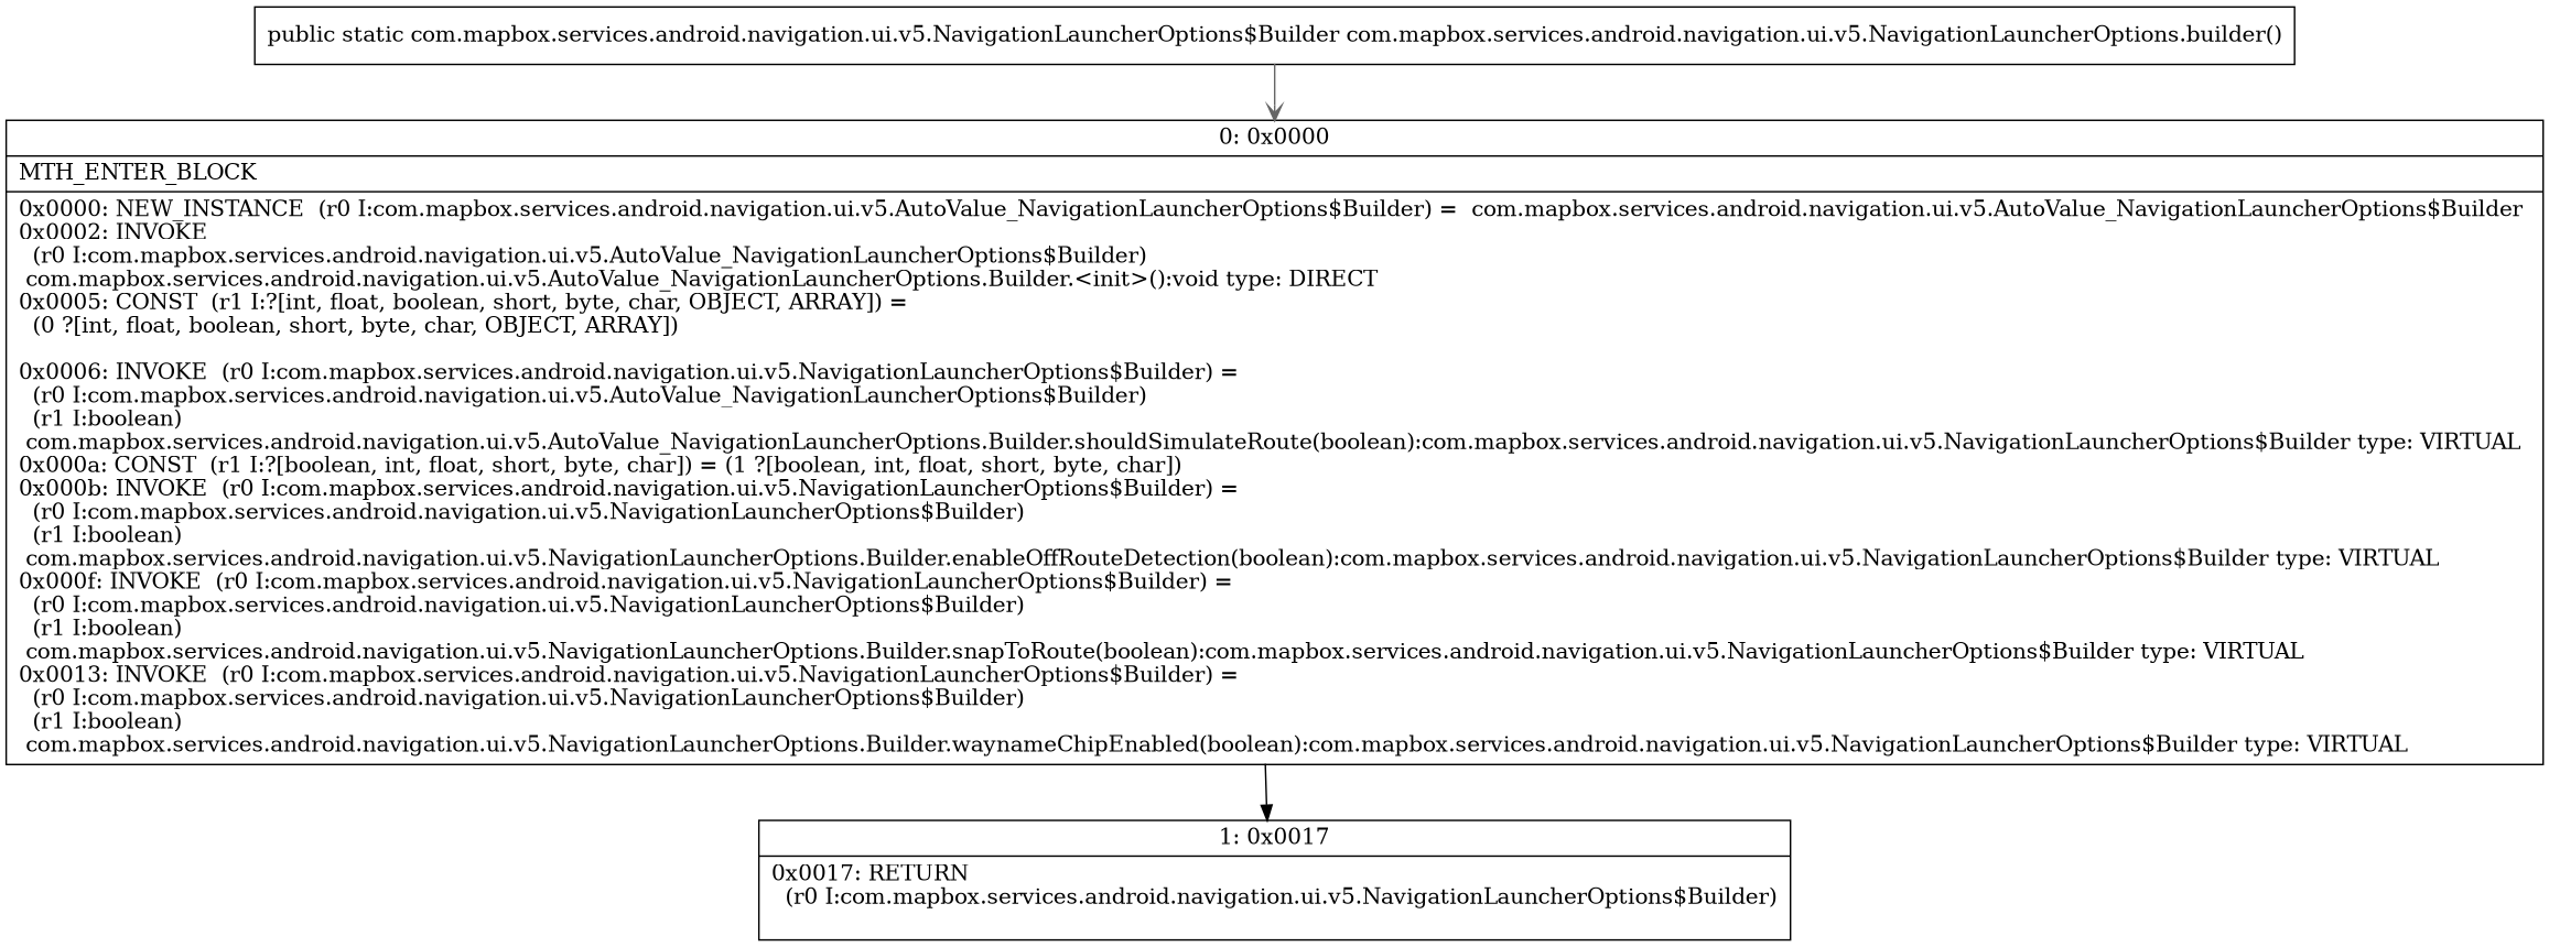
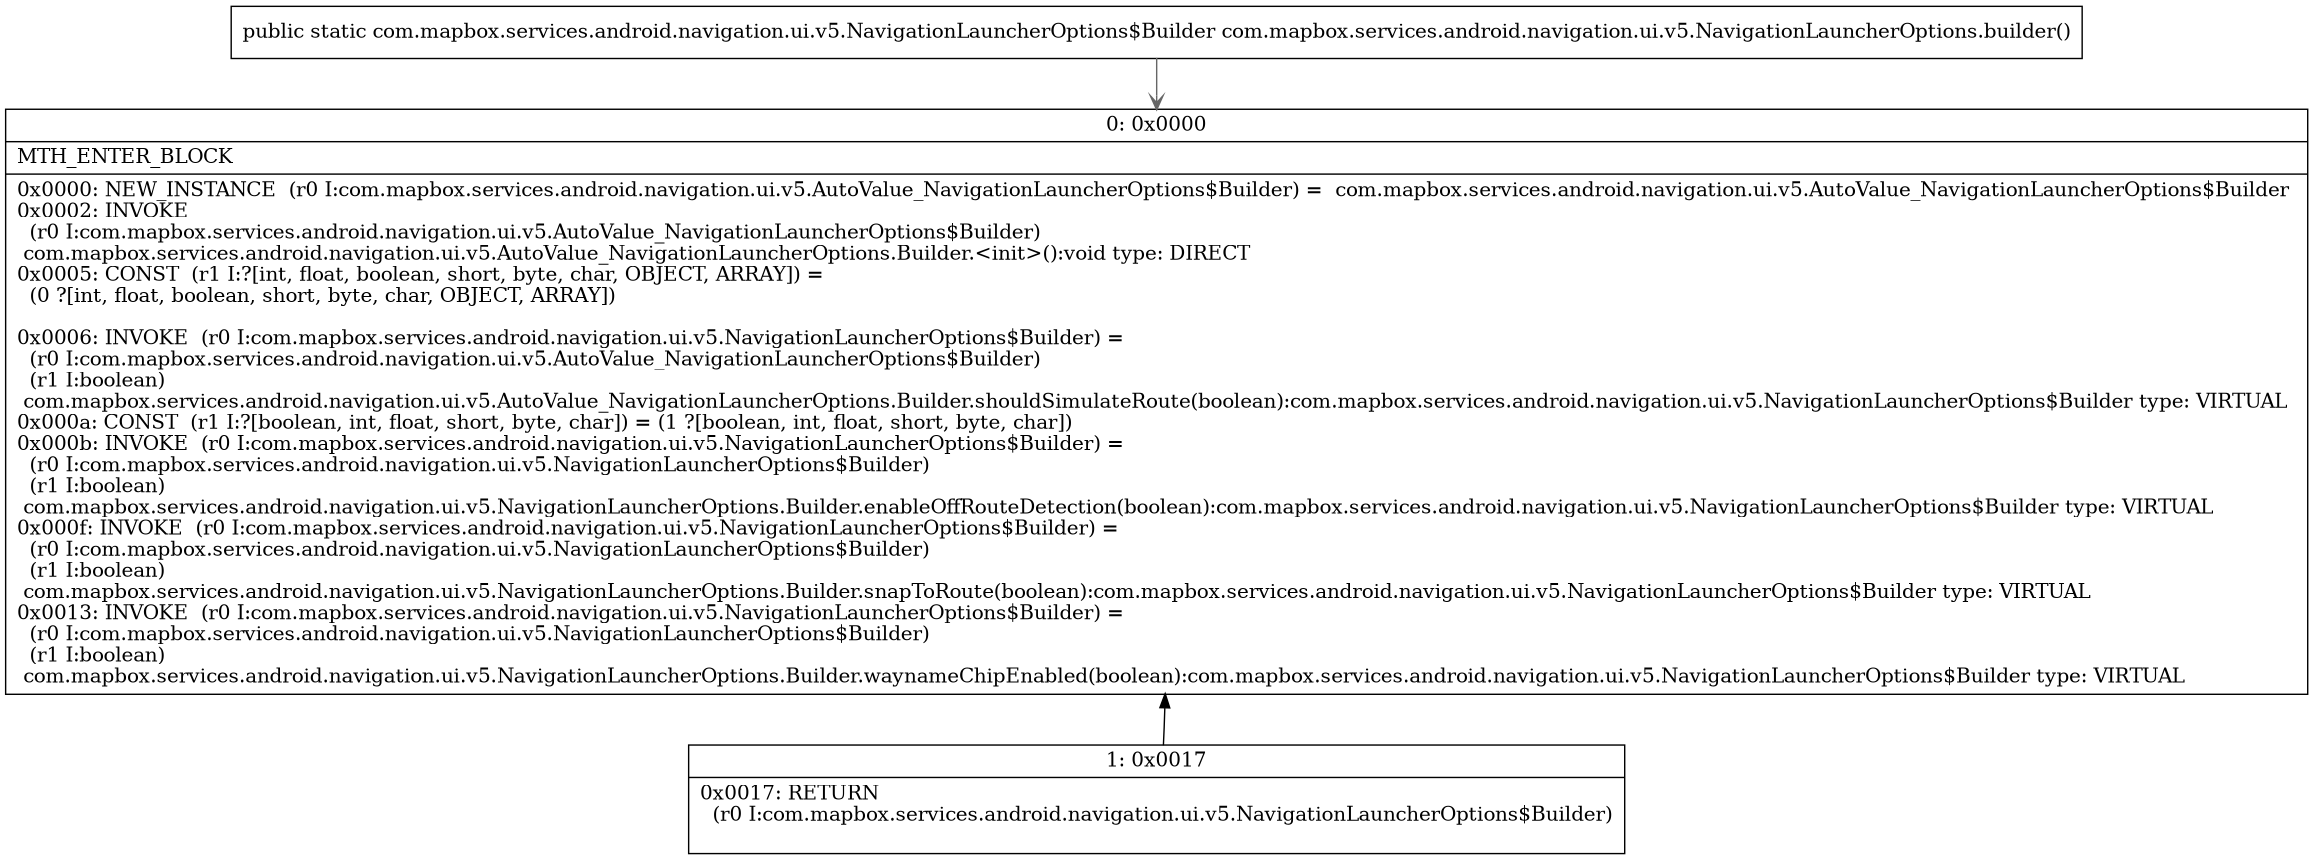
  digraph {
    node [shape=record]
    n1 [label="{0\:\ 0x0000|MTH_ENTER_BLOCK\l|0x0000: NEW_INSTANCE  (r0 I:com.mapbox.services.android.navigation.ui.v5.AutoValue_NavigationLauncherOptions$Builder) =  com.mapbox.services.android.navigation.ui.v5.AutoValue_NavigationLauncherOptions$Builder \l0x0002: INVOKE  \l  (r0 I:com.mapbox.services.android.navigation.ui.v5.AutoValue_NavigationLauncherOptions$Builder)\l com.mapbox.services.android.navigation.ui.v5.AutoValue_NavigationLauncherOptions.Builder.\<init\>():void type: DIRECT \l0x0005: CONST  (r1 I:?[int, float, boolean, short, byte, char, OBJECT, ARRAY]) = \l  (0 ?[int, float, boolean, short, byte, char, OBJECT, ARRAY])\l \l0x0006: INVOKE  (r0 I:com.mapbox.services.android.navigation.ui.v5.NavigationLauncherOptions$Builder) = \l  (r0 I:com.mapbox.services.android.navigation.ui.v5.AutoValue_NavigationLauncherOptions$Builder)\l  (r1 I:boolean)\l com.mapbox.services.android.navigation.ui.v5.AutoValue_NavigationLauncherOptions.Builder.shouldSimulateRoute(boolean):com.mapbox.services.android.navigation.ui.v5.NavigationLauncherOptions$Builder type: VIRTUAL \l0x000a: CONST  (r1 I:?[boolean, int, float, short, byte, char]) = (1 ?[boolean, int, float, short, byte, char]) \l0x000b: INVOKE  (r0 I:com.mapbox.services.android.navigation.ui.v5.NavigationLauncherOptions$Builder) = \l  (r0 I:com.mapbox.services.android.navigation.ui.v5.NavigationLauncherOptions$Builder)\l  (r1 I:boolean)\l com.mapbox.services.android.navigation.ui.v5.NavigationLauncherOptions.Builder.enableOffRouteDetection(boolean):com.mapbox.services.android.navigation.ui.v5.NavigationLauncherOptions$Builder type: VIRTUAL \l0x000f: INVOKE  (r0 I:com.mapbox.services.android.navigation.ui.v5.NavigationLauncherOptions$Builder) = \l  (r0 I:com.mapbox.services.android.navigation.ui.v5.NavigationLauncherOptions$Builder)\l  (r1 I:boolean)\l com.mapbox.services.android.navigation.ui.v5.NavigationLauncherOptions.Builder.snapToRoute(boolean):com.mapbox.services.android.navigation.ui.v5.NavigationLauncherOptions$Builder type: VIRTUAL \l0x0013: INVOKE  (r0 I:com.mapbox.services.android.navigation.ui.v5.NavigationLauncherOptions$Builder) = \l  (r0 I:com.mapbox.services.android.navigation.ui.v5.NavigationLauncherOptions$Builder)\l  (r1 I:boolean)\l com.mapbox.services.android.navigation.ui.v5.NavigationLauncherOptions.Builder.waynameChipEnabled(boolean):com.mapbox.services.android.navigation.ui.v5.NavigationLauncherOptions$Builder type: VIRTUAL \l}"]
    n2 [label="{1\:\ 0x0017|0x0017: RETURN  \l  (r0 I:com.mapbox.services.android.navigation.ui.v5.NavigationLauncherOptions$Builder)\l \l}"]
    n3 [label="{public static com.mapbox.services.android.navigation.ui.v5.NavigationLauncherOptions$Builder com.mapbox.services.android.navigation.ui.v5.NavigationLauncherOptions.builder() }"]
-   n1 -> n2 [color=black arrowhead=normal]
+   n2 -> n1 [color=black arrowhead=normal]
    n3 -> n1 [color=gray40 arrowhead=vee]
  }
